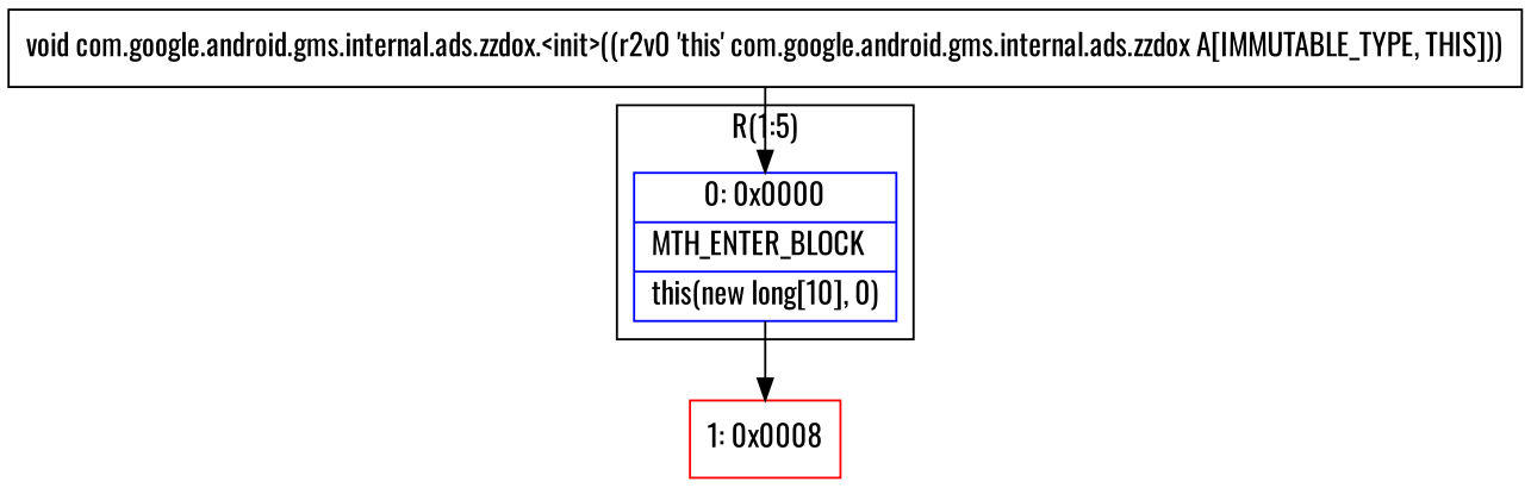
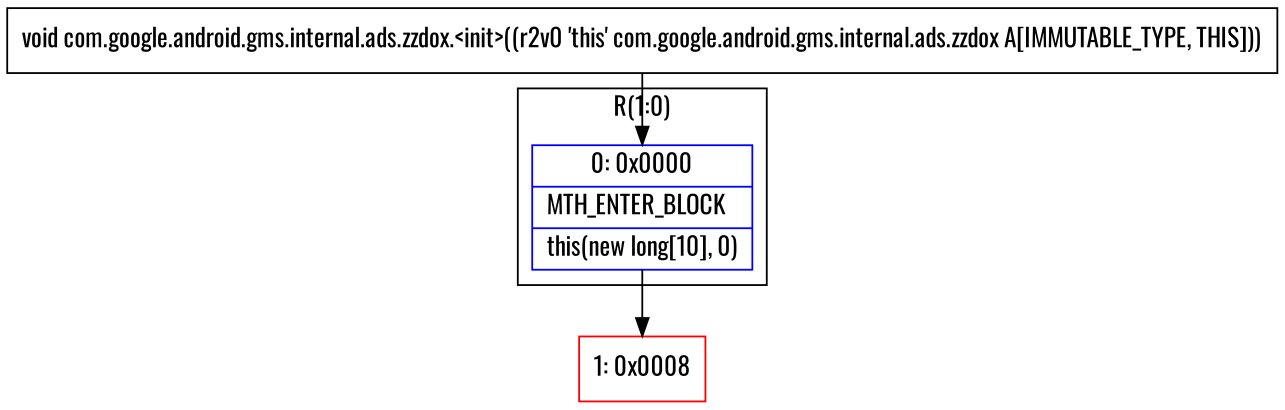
  digraph {
    fontname=Oswald
    node [shape=record fontname=Oswald]
    edge [fontname=Oswald]
    n1 [color=blue label="{0\:\ 0x0000|MTH_ENTER_BLOCK\l|this(new long[10], 0)\l}"]
    n2 [color=red label="{1\:\ 0x0008}"]
    n3 [label="{void com.google.android.gms.internal.ads.zzdox.\<init\>((r2v0 'this' com.google.android.gms.internal.ads.zzdox A[IMMUTABLE_TYPE, THIS])) }"]
    subgraph cluster_1 {
-     label="R(1:5)"
+     label="R(1:0)"
      n1
    }
    n1 -> n2
    n3 -> n1
  }
